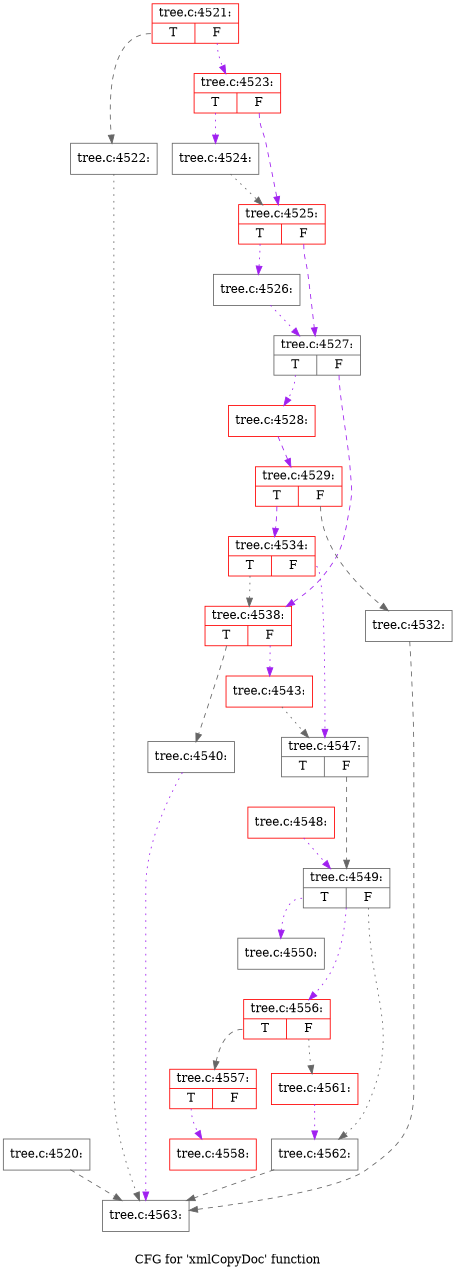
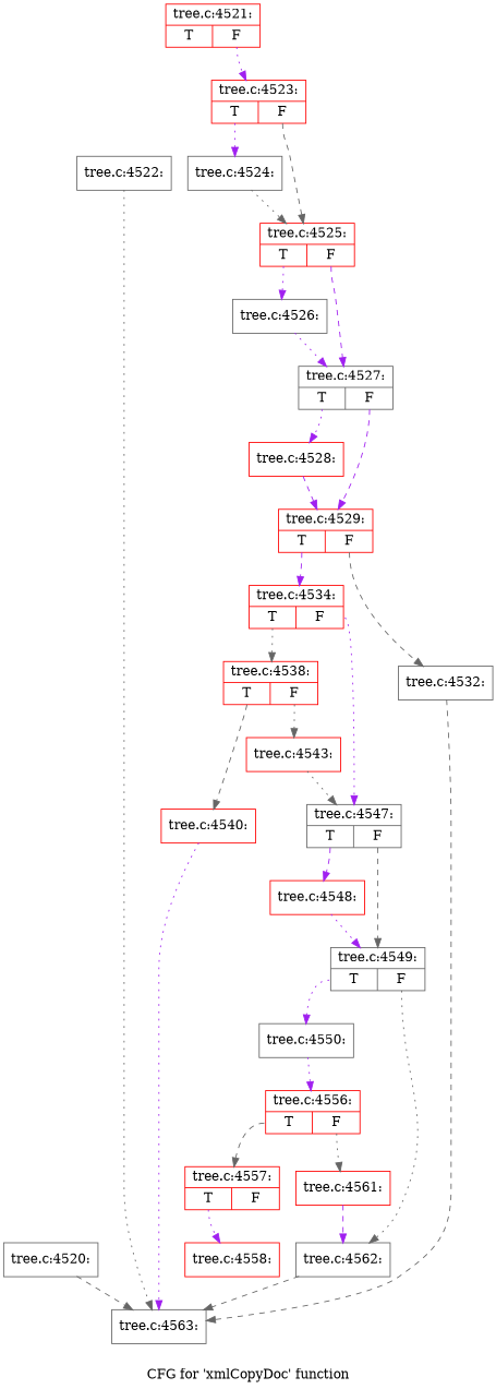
  digraph {
    label="CFG for 'xmlCopyDoc' function"
    node [color=red shape=record]
    edge [color=purple style=dotted]
    n1 [color=gray40 label="{tree.c:4520:}"]
    n2 [color=gray40 label="{tree.c:4563:}"]
    n3 [label="{tree.c:4521:|{<s0>T|<s1>F}}"]
    n4 [color=gray40 label="{tree.c:4522:}"]
    n5 [label="{tree.c:4523:|{<s0>T|<s1>F}}"]
    n6 [color=gray40 label="{tree.c:4524:}"]
    n7 [label="{tree.c:4525:|{<s0>T|<s1>F}}"]
    n8 [color=gray40 label="{tree.c:4526:}"]
    n9 [color=gray40 label="{tree.c:4527:|{<s0>T|<s1>F}}"]
    n10 [label="{tree.c:4528:}"]
    n11 [label="{tree.c:4529:|{<s0>T|<s1>F}}"]
    n12 [label="{tree.c:4534:|{<s0>T|<s1>F}}"]
    n13 [color=gray40 label="{tree.c:4532:}"]
    n14 [label="{tree.c:4538:|{<s0>T|<s1>F}}"]
    n15 [color=gray40 label="{tree.c:4547:|{<s0>T|<s1>F}}"]
-   n16 [color=gray40 label="{tree.c:4540:}"]
+   n16 [label="{tree.c:4540:}"]
    n17 [label="{tree.c:4543:}"]
    n18 [label="{tree.c:4548:}"]
    n19 [color=gray40 label="{tree.c:4549:|{<s0>T|<s1>F}}"]
    n20 [color=gray40 label="{tree.c:4550:}"]
    n21 [color=gray40 label="{tree.c:4562:}"]
    n22 [label="{tree.c:4556:|{<s0>T|<s1>F}}"]
    n23 [label="{tree.c:4557:|{<s0>T|<s1>F}}"]
    n24 [label="{tree.c:4561:}"]
    n25 [label="{tree.c:4558:}"]
    n1 -> n2 [color=gray40 style=dashed]
-   n3 -> n4 [color=gray40 style=dashed tailport=s0]
    n3 -> n5 [tailport=s1]
    n4 -> n2 [color=gray40]
    n5 -> n6 [tailport=s0]
-   n5 -> n7 [style=dashed tailport=s1]
+   n5 -> n7 [color=gray40 style=dashed tailport=s1]
    n6 -> n7 [color=gray40]
    n7 -> n8 [tailport=s0]
    n7 -> n9 [style=dashed tailport=s1]
    n8 -> n9
    n9 -> n10 [tailport=s0]
-   n9 -> n14 [style=dashed tailport=s1]
+   n9 -> n11 [style=dashed tailport=s1]
    n10 -> n11 [style=dashed]
    n11 -> n12 [style=dashed tailport=s0]
    n11 -> n13 [color=gray40 style=dashed tailport=s1]
    n12 -> n14 [color=gray40 tailport=s0]
    n12 -> n15 [tailport=s1]
    n13 -> n2 [color=gray40 style=dashed]
    n14 -> n16 [color=gray40 style=dashed tailport=s0]
-   n14 -> n17 [tailport=s1]
+   n14 -> n17 [color=gray40 tailport=s1]
+   n15 -> n18 [style=dashed tailport=s0]
    n15 -> n19 [color=gray40 style=dashed tailport=s1]
    n16 -> n2
    n17 -> n15 [color=gray40]
    n18 -> n19
    n19 -> n20 [tailport=s0]
    n19 -> n21 [color=gray40 tailport=s1]
-   n19 -> n22
+   n20 -> n22
    n21 -> n2 [color=gray40 style=dashed]
    n22 -> n23 [color=gray40 style=dashed tailport=s0]
    n22 -> n24 [color=gray40 tailport=s1]
    n23 -> n25 [tailport=s0]
-   n24 -> n21
+   n24 -> n21 [style=dashed]
  }
